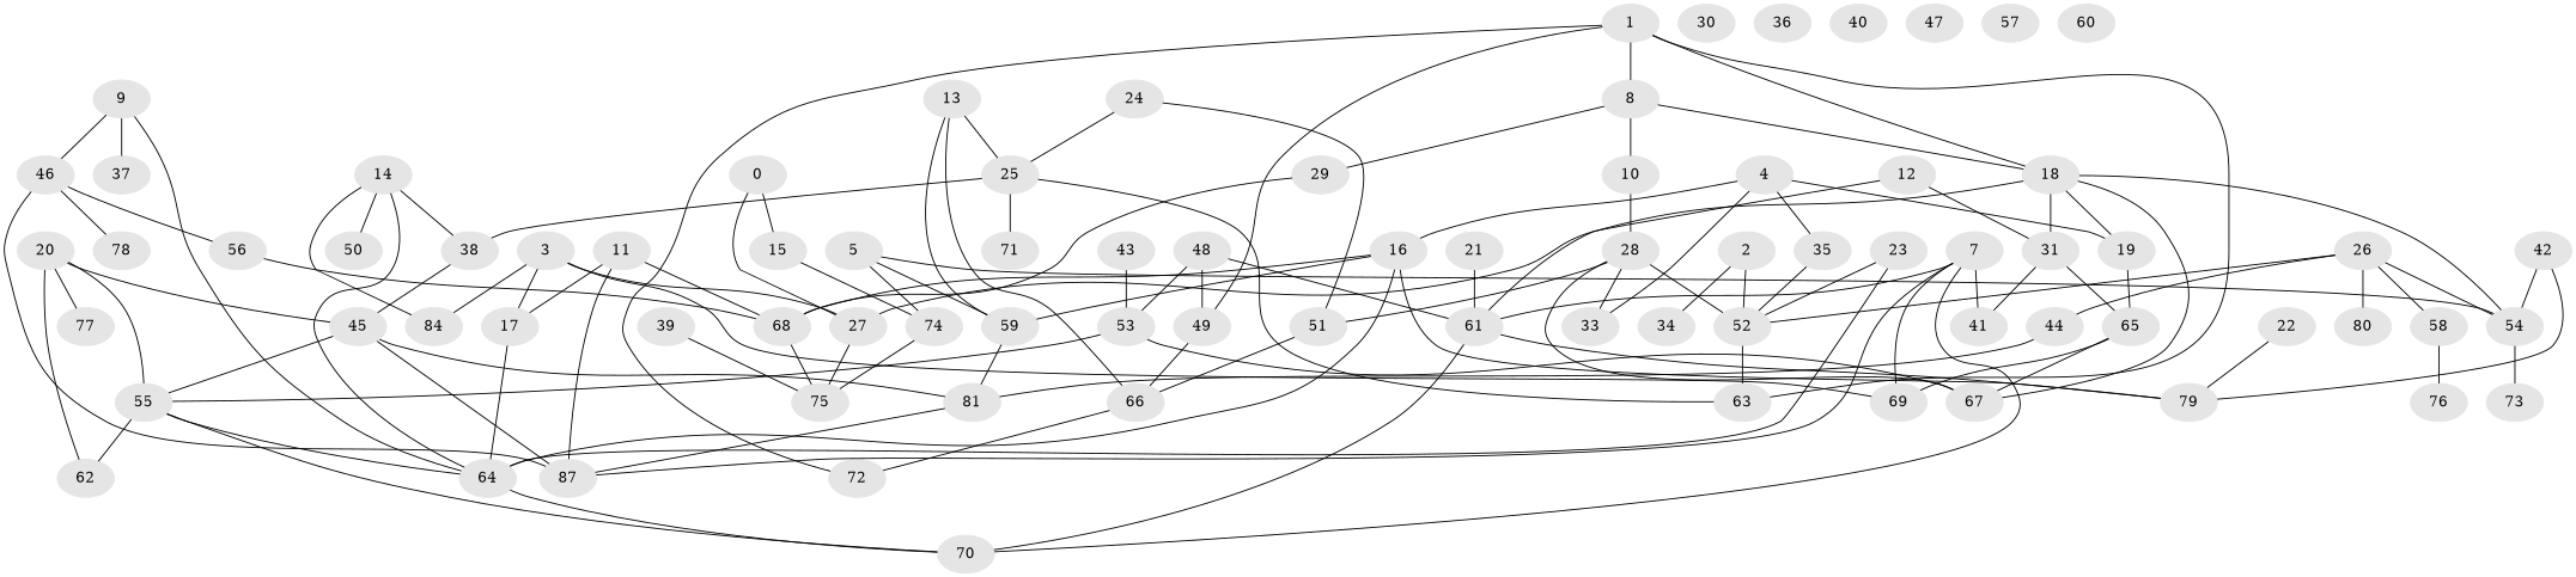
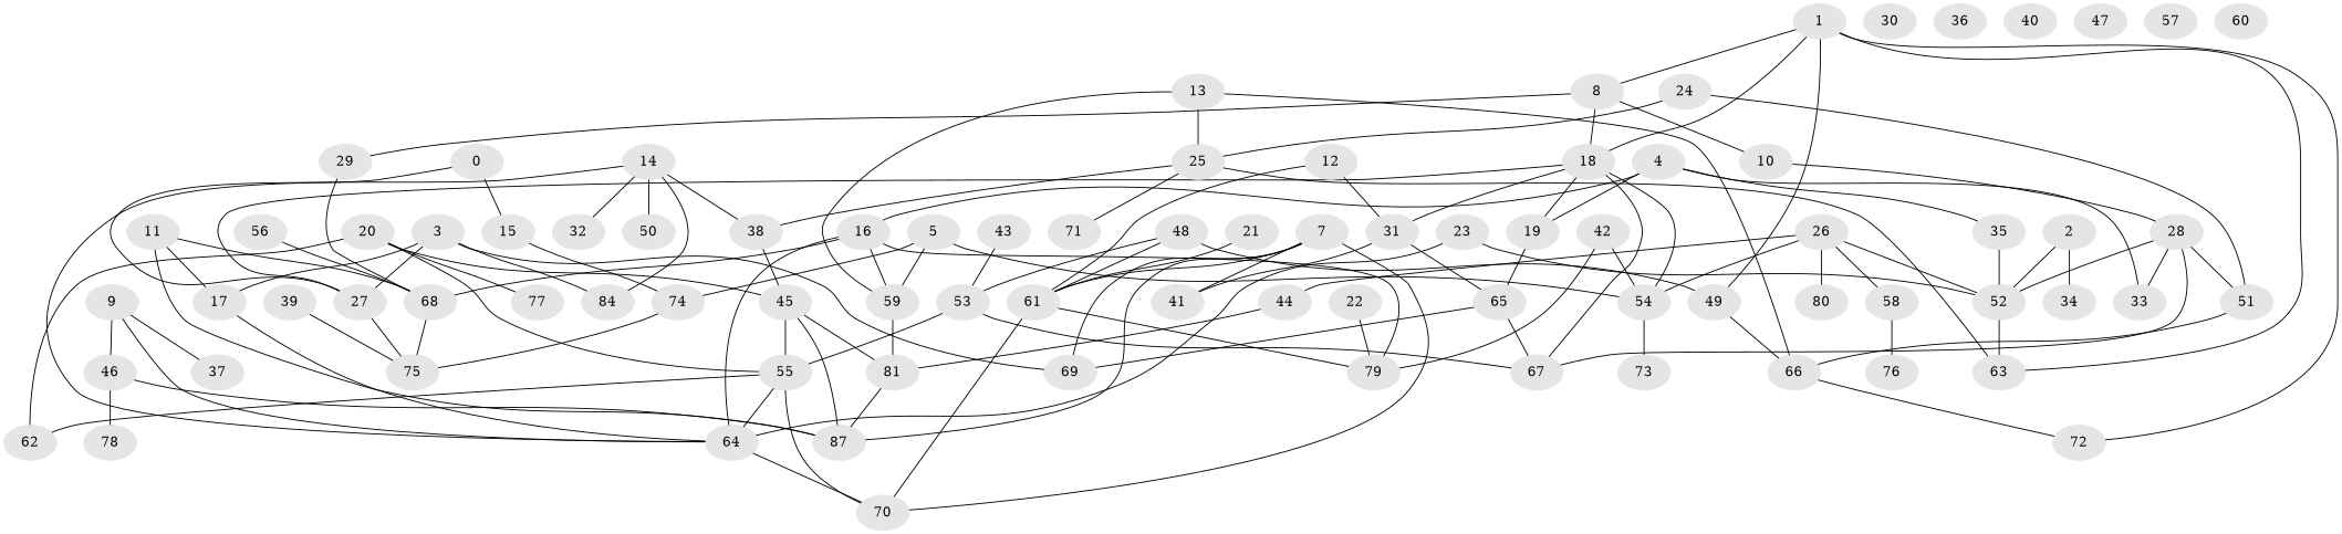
  graph {
    node [color=gray90 style=filled]
    1
    8
    18
    49
    63
    72
    10
    29
    27
    19
    54
    31
    67
    66
    2
    34
    52
    3
    17
    69
    84
    64
    75
    4
    16
    33
    35
    59
    68
    79
    65
    5
    74
    73
    81
    n36 [label=0]
    15
    7
    41
    61
    70
    n42 [label=87]
    28
    9
    37
    46
    56
    78
    51
    11
    12
    13
    25
    38
    71
    14
+   32
    50
    45
    20
    55
    62
    77
    21
    22
    23
    24
    26
    44
    58
    80
    76
    30
    36
    39
    40
    42
    43
    53
    47
    48
    57
    60
    1 -- 8
    1 -- 18
    1 -- 49
    1 -- 63
    1 -- 72
    8 -- 18
    8 -- 10
    8 -- 29
    18 -- 27
    18 -- 19
    18 -- 54
    18 -- 31
    18 -- 67
    49 -- 66
    10 -- 28
    29 -- 68
    27 -- 75
    19 -- 65
    54 -- 73
    31 -- 65
    31 -- 41
    66 -- 72
    2 -- 34
    2 -- 52
    52 -- 63
    3 -- 27
    3 -- 17
    3 -- 69
    3 -- 84
    17 -- 64
    64 -- 70
    4 -- 19
    4 -- 16
    4 -- 33
    4 -- 35
    16 -- 64
    16 -- 59
    16 -- 68
    16 -- 79
    35 -- 52
    59 -- 81
    68 -- 75
    65 -- 67
    65 -- 69
    5 -- 54
    5 -- 59
    5 -- 74
    74 -- 75
    81 -- n42
    n36 -- 27
    n36 -- 15
    15 -- 74
    7 -- 69
    7 -- 41
    7 -- 61
    7 -- 70
    7 -- n42
    61 -- 79
    61 -- 70
    28 -- 67
    28 -- 52
    28 -- 33
    28 -- 51
    9 -- 64
    9 -- 37
    9 -- 46
    46 -- n42
-   46 -- 56
    46 -- 78
    56 -- 68
    51 -- 66
    11 -- 17
    11 -- 68
    11 -- n42
    12 -- 31
    12 -- 61
    13 -- 66
    13 -- 59
    13 -- 25
    25 -- 63
    25 -- 38
    25 -- 71
    38 -- 45
    14 -- 84
    14 -- 64
    14 -- 38
+   14 -- 32
    14 -- 50
    45 -- 81
    45 -- n42
    45 -- 55
    20 -- 45
    20 -- 55
    20 -- 62
    20 -- 77
    55 -- 64
    55 -- 70
    55 -- 62
    21 -- 61
    22 -- 79
    23 -- 52
    23 -- 64
    24 -- 51
    24 -- 25
    26 -- 54
    26 -- 52
    26 -- 44
    26 -- 58
    26 -- 80
    44 -- 81
    58 -- 76
    39 -- 75
    42 -- 54
    42 -- 79
    43 -- 53
    53 -- 67
    53 -- 55
    48 -- 49
    48 -- 61
    48 -- 53
  }
